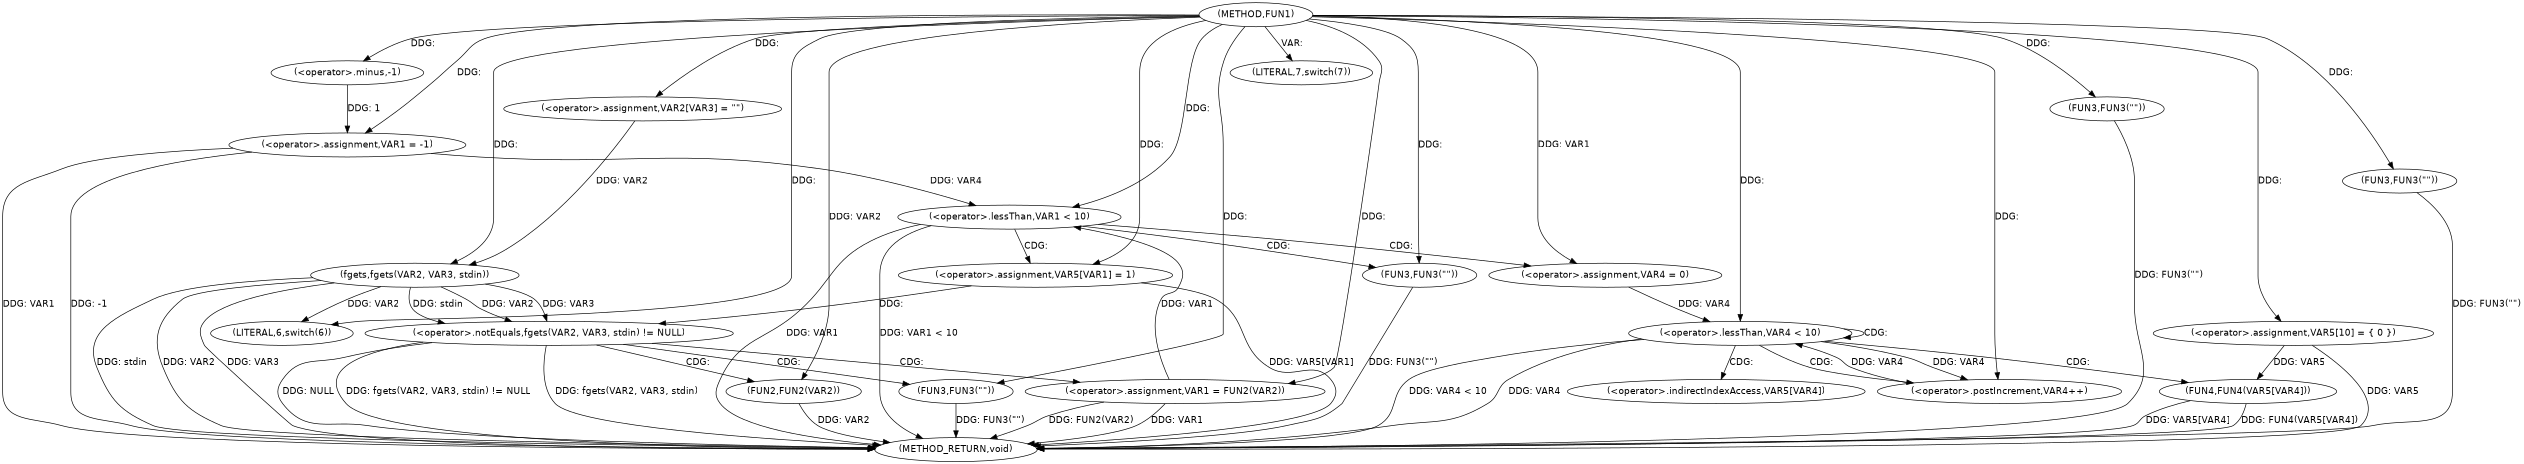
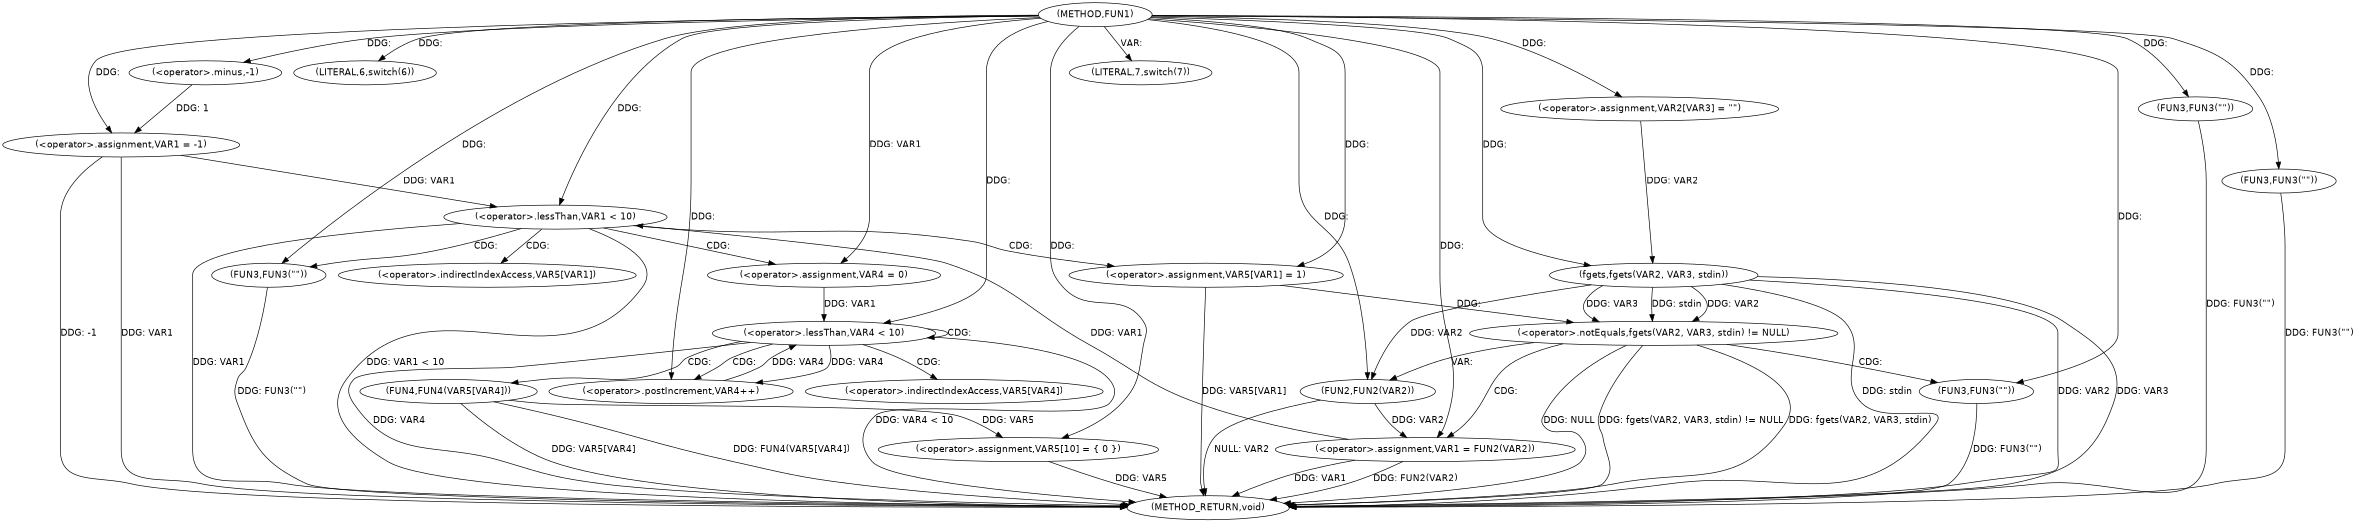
  digraph {
    fontname="DejaVu Sans"
    node [fontname="DejaVu Sans"]
    edge [fontname="DejaVu Sans"]
    n1 [label="(METHOD,FUN1)"]
    n2 [label="(<operator>.assignment,VAR1 = -1)"]
    n3 [label="(<operator>.minus,-1)"]
    n4 [label="(LITERAL,6,switch(6))"]
    n5 [label="(<operator>.assignment,VAR2[VAR3] = \"\")"]
    n6 [label="(fgets,fgets(VAR2, VAR3, stdin))"]
    n7 [label="(<operator>.assignment,VAR1 = FUN2(VAR2))"]
    n8 [label="(FUN2,FUN2(VAR2))"]
    n9 [label="(FUN3,FUN3(\"\"))"]
    n10 [label="(FUN3,FUN3(\"\"))"]
    n11 [label="(LITERAL,7,switch(7))"]
    n12 [label="(<operator>.assignment,VAR5[10] = { 0 })"]
    n13 [label="(<operator>.lessThan,VAR1 < 10)"]
    n14 [label="(<operator>.assignment,VAR5[VAR1] = 1)"]
    n15 [label="(<operator>.assignment,VAR4 = 0)"]
    n16 [label="(<operator>.lessThan,VAR4 < 10)"]
    n17 [label="(<operator>.postIncrement,VAR4++)"]
    n18 [label="(FUN3,FUN3(\"\"))"]
    n19 [label="(FUN3,FUN3(\"\"))"]
    n20 [label="(METHOD_RETURN,void)"]
    n21 [label="(<operator>.notEquals,fgets(VAR2, VAR3, stdin) != NULL)"]
    n22 [label="(FUN4,FUN4(VAR5[VAR4]))"]
+   n23 [label="(<operator>.indirectIndexAccess,VAR5[VAR1])"]
    n24 [label="(<operator>.indirectIndexAccess,VAR5[VAR4])"]
    n1 -> n2 [label="DDG: "]
    n1 -> n3 [label="DDG: "]
    n1 -> n4 [label="DDG: "]
    n1 -> n5 [label="DDG: "]
    n1 -> n6 [label="DDG: "]
    n1 -> n7 [label="DDG: "]
-   n1 -> n8 [label="DDG: VAR2"]
+   n1 -> n8 [label="DDG: "]
    n1 -> n9 [label="DDG: "]
    n1 -> n10 [label="DDG: "]
    n1 -> n11 [label="VAR: "]
    n1 -> n12 [label="DDG: "]
    n1 -> n13 [label="DDG: "]
    n1 -> n14 [label="DDG: "]
    n1 -> n15 [label="DDG: VAR1"]
    n1 -> n16 [label="DDG: "]
    n1 -> n17 [label="DDG: "]
    n1 -> n18 [label="DDG: "]
    n1 -> n19 [label="DDG: "]
-   n2 -> n13 [label="DDG: VAR4"]
+   n2 -> n13 [label="DDG: VAR1"]
    n2 -> n20 [label="DDG: VAR1"]
    n2 -> n20 [label="DDG: -1"]
    n3 -> n2 [label="DDG: 1"]
    n5 -> n6 [label="DDG: VAR2"]
-   n6 -> n4 [label="DDG: VAR2"]
+   n6 -> n8 [label="DDG: VAR2"]
    n6 -> n20 [label="DDG: stdin"]
    n6 -> n20 [label="DDG: VAR2"]
    n6 -> n20 [label="DDG: VAR3"]
    n6 -> n21 [label="DDG: VAR2"]
    n6 -> n21 [label="DDG: VAR3"]
    n6 -> n21 [label="DDG: stdin"]
    n7 -> n13 [label="DDG: VAR1"]
    n7 -> n20 [label="DDG: VAR1"]
    n7 -> n20 [label="DDG: FUN2(VAR2)"]
-   n8 -> n20 [label="DDG: VAR2"]
+   n8 -> n7 [label="DDG: VAR2"]
+   n8 -> n20 [label="NULL: VAR2"]
    n9 -> n20 [label="DDG: FUN3(\"\")"]
    n10 -> n20 [label="DDG: FUN3(\"\")"]
    n12 -> n20 [label="DDG: VAR5"]
-   n12 -> n22 [label="DDG: VAR5"]
+   n22 -> n12 [label="DDG: VAR5"]
    n13 -> n14 [label="CDG: "]
    n13 -> n15 [label="CDG: "]
    n13 -> n18 [label="CDG: "]
    n13 -> n20 [label="DDG: VAR1"]
    n13 -> n20 [label="DDG: VAR1 < 10"]
+   n13 -> n23 [label="CDG: "]
    n14 -> n20 [label="DDG: VAR5[VAR1]"]
    n14 -> n21 [label="DDG: "]
-   n15 -> n16 [label="DDG: VAR4"]
+   n15 -> n16 [label="DDG: VAR1"]
    n16 -> n16 [label="CDG: "]
    n16 -> n17 [label="DDG: VAR4"]
    n16 -> n17 [label="CDG: "]
    n16 -> n20 [label="DDG: VAR4 < 10"]
    n16 -> n20 [label="DDG: VAR4"]
    n16 -> n22 [label="CDG: "]
    n16 -> n24 [label="CDG: "]
    n17 -> n16 [label="DDG: VAR4"]
    n18 -> n20 [label="DDG: FUN3(\"\")"]
    n19 -> n20 [label="DDG: FUN3(\"\")"]
    n21 -> n7 [label="CDG: "]
-   n21 -> n8 [label="CDG: "]
+   n21 -> n8 [label="VAR: "]
    n21 -> n9 [label="CDG: "]
    n21 -> n20 [label="DDG: fgets(VAR2, VAR3, stdin) != NULL"]
    n21 -> n20 [label="DDG: fgets(VAR2, VAR3, stdin)"]
    n21 -> n20 [label="DDG: NULL"]
    n22 -> n20 [label="DDG: FUN4(VAR5[VAR4])"]
    n22 -> n20 [label="DDG: VAR5[VAR4]"]
  }
